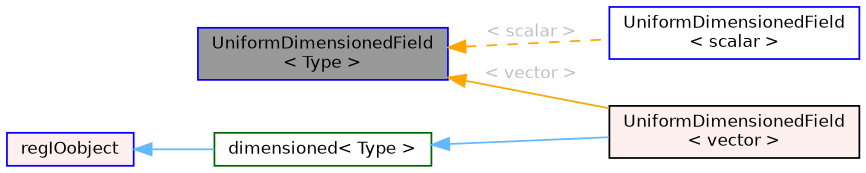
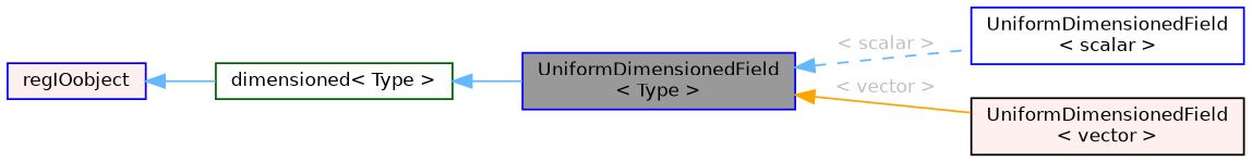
  digraph {
    rankdir=LR
    node [color=blue fillcolor=white fontname=Helvetica fontsize=10 shape=box style=filled]
    edge [color=orange dir=back fontname=Helvetica fontsize=10 labelfontname=Helvetica labelfontsize=10 style=solid]
    n1 [fillcolor=grey60 fontcolor=black height=0.2 label="UniformDimensionedField\l\< Type \>" width=0.4]
    n2 [height=0.2 label="UniformDimensionedField\l\< scalar \>" width=0.4]
    n3 [color=black fillcolor="#FFF0F0" height=0.2 label="UniformDimensionedField\l\< vector \>" width=0.4]
    n4 [fillcolor="#FFF0F0" height=0.2 label=regIOobject width=0.4]
    n5 [color=darkgreen height=0.2 label="dimensioned\< Type \>" width=0.4]
-   n1 -> n2 [fontcolor=grey label=" \< scalar \>" style=dashed]
+   n1 -> n2 [color=steelblue1 fontcolor=grey label=" \< scalar \>" style=dashed]
    n1 -> n3 [fontcolor=grey label=" \< vector \>"]
    n4 -> n5 [color=steelblue1]
-   n5 -> n3 [color=steelblue1]
+   n5 -> n1 [color=steelblue1]
  }
